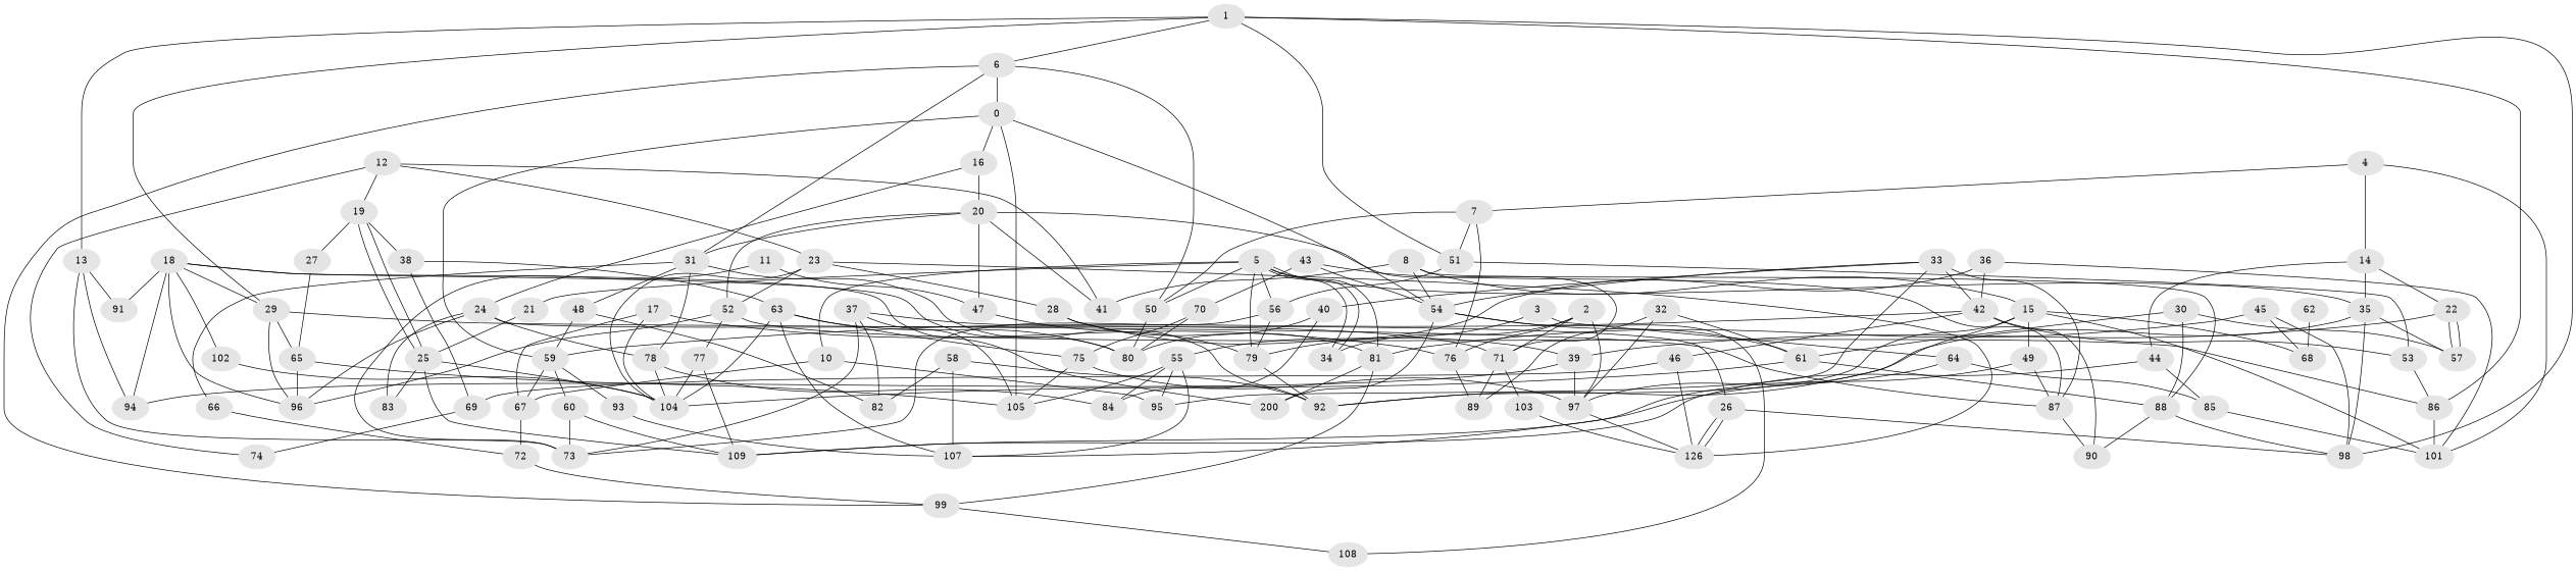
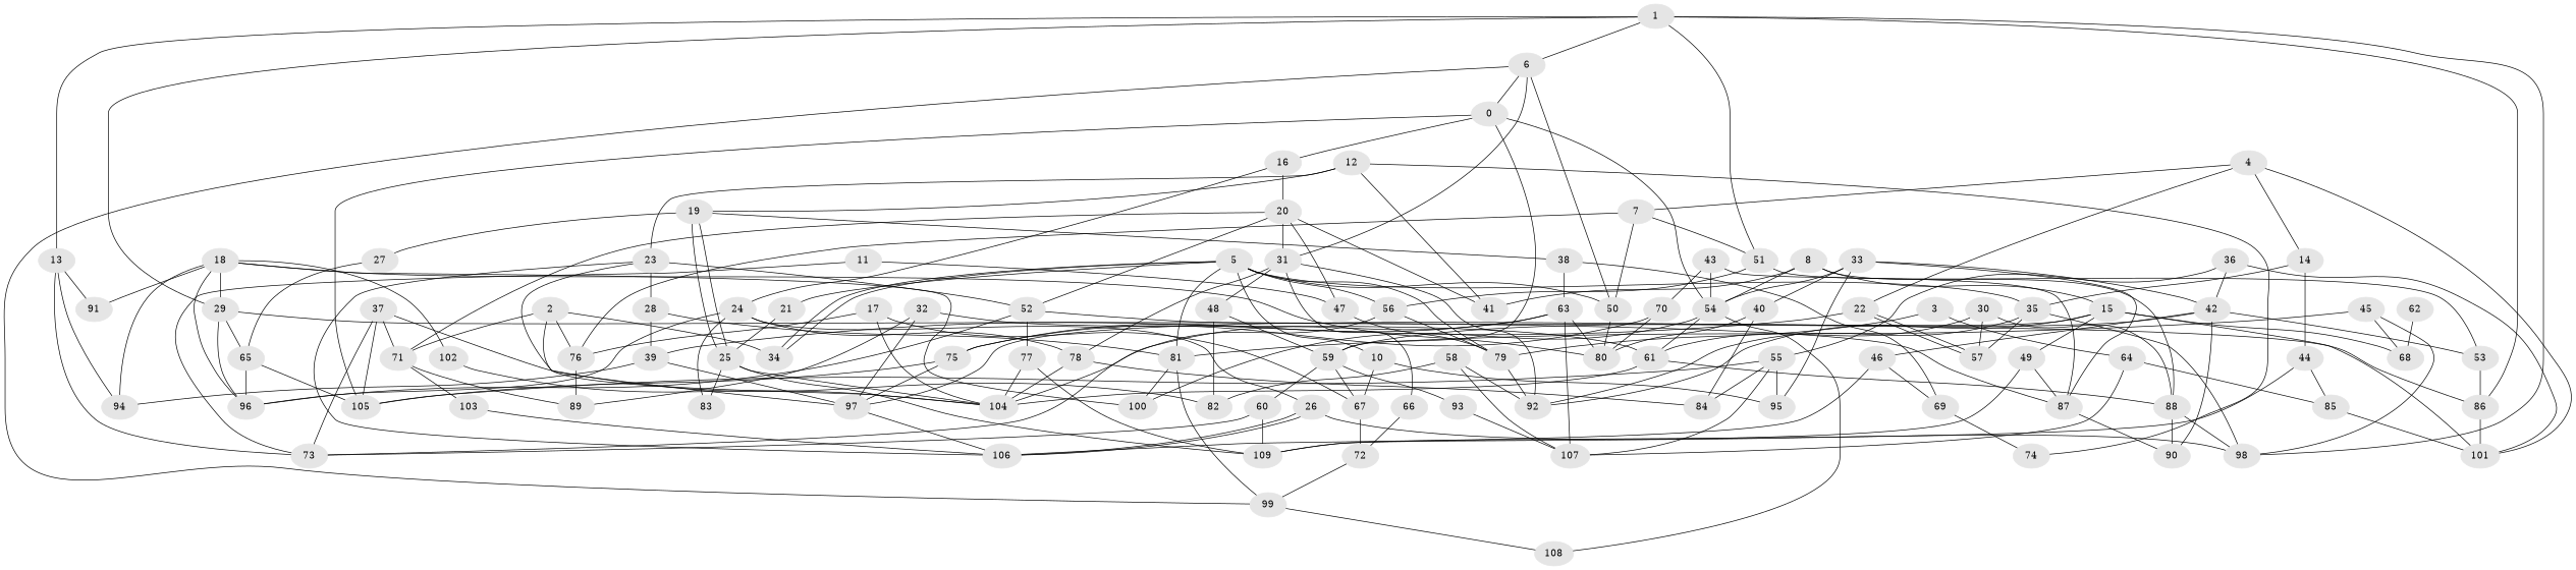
  graph {
    node [color=gray90 style=filled]
    1
    6
    13
    29
    51
    86
    98
    50
    n9 [label=0]
    31
    99
    73
    91
    94
    96
    65
    87
    56
    53
    101
    2
    34
    71
    76
    97
    89
    103
-   106 [label=126]
+   106
    3
    64
    79
    85
    107
    92
    4
    7
    14
    35
    22
    44
    5
    10
    21
    81
    67
    95
    25
    57
    80
-   100 [label=200]
+   100
    54
    16
    59
    105
    78
    48
    66
    108
    8
    15
    41
    88
    49
    68
    61
    90
    20
    24
    60
    93
    72
    11
    47
    12
    19
    23
    74
    27
    38
    104
    52
    28
    39
    109
    26
    83
    17
    18
    102
    63
    69
    77
    84
    30
    82
    32
    33
    40
    42
    46
    36
    55
    37
    75
    43
    70
    45
    58
    62
    1 -- 6
    1 -- 13
    1 -- 29
    1 -- 51
    1 -- 86
    1 -- 98
    6 -- 50
    6 -- n9
    6 -- 31
    6 -- 99
    13 -- 73
    13 -- 91
    13 -- 94
    29 -- 96
    29 -- 65
    29 -- 87
    51 -- 56
    51 -- 53
    86 -- 101
    50 -- 80
    n9 -- 54
    n9 -- 16
    n9 -- 59
    n9 -- 105
    31 -- 92
    31 -- 78
    31 -- 48
    31 -- 66
    99 -- 108
    65 -- 96
    65 -- 105
    87 -- 90
    56 -- 73
    56 -- 79
    53 -- 86
    2 -- 34
    2 -- 71
    2 -- 76
    2 -- 97
    71 -- 89
    71 -- 103
    76 -- 89
    97 -- 106
    103 -- 106
    3 -- 64
    3 -- 79
    64 -- 85
    64 -- 107
    79 -- 92
    85 -- 101
    4 -- 101
    4 -- 7
    4 -- 14
    7 -- 51
    7 -- 50
    7 -- 76
    14 -- 35
-   14 -- 22
+   4 -- 22
    14 -- 44
    35 -- 98
    35 -- 92
    35 -- 57
    22 -- 57
    22 -- 57
    22 -- 39
    44 -- 85
    44 -- 109
    5 -- 50
    5 -- 56
    5 -- 34
    5 -- 34
    5 -- 79
    5 -- 35
    5 -- 10
    5 -- 21
    5 -- 81
    10 -- 67
    10 -- 95
    21 -- 25
    81 -- 99
    81 -- 100
    67 -- 72
    25 -- 104
    25 -- 109
    25 -- 83
    54 -- 100
    54 -- 108
    54 -- 61
    16 -- 20
    16 -- 24
    59 -- 67
    59 -- 60
    59 -- 93
    78 -- 104
    78 -- 84
    48 -- 59
    48 -- 82
    66 -- 72
    8 -- 54
    8 -- 15
    8 -- 41
    8 -- 88
    15 -- 101
    15 -- 97
    15 -- 92
    15 -- 49
    15 -- 68
    88 -- 98
    88 -- 90
    49 -- 87
    49 -- 109
    61 -- 88
    61 -- 104
    20 -- 31
    20 -- 71
    20 -- 41
    20 -- 47
    20 -- 52
    24 -- 96
    24 -- 78
    24 -- 26
    24 -- 83
    60 -- 73
    60 -- 109
    93 -- 107
    72 -- 99
    11 -- 73
    11 -- 47
    47 -- 79
    12 -- 41
    12 -- 19
    12 -- 23
    12 -- 74
    19 -- 25
    19 -- 25
    19 -- 27
    19 -- 38
    23 -- 106
    23 -- 104
    23 -- 52
    23 -- 28
    27 -- 65
    38 -- 63
    38 -- 69
    52 -- 86
    52 -- 96
    52 -- 77
    28 -- 81
    28 -- 39
    39 -- 94
    39 -- 97
    26 -- 98
    26 -- 106
    26 -- 106
    17 -- 76
    17 -- 67
    17 -- 104
    18 -- 29
    18 -- 91
    18 -- 94
    18 -- 96
    18 -- 80
    18 -- 100
    18 -- 102
    102 -- 104
    63 -- 107
    63 -- 80
    63 -- 104
    63 -- 75
    69 -- 74
    77 -- 104
    77 -- 109
    30 -- 57
    30 -- 88
    30 -- 61
    32 -- 97
    32 -- 89
    32 -- 61
    33 -- 87
    33 -- 95
    33 -- 54
    33 -- 40
    33 -- 42
    40 -- 80
    40 -- 84
    42 -- 53
    42 -- 59
    42 -- 90
    42 -- 46
    46 -- 106
    46 -- 69
    36 -- 101
    36 -- 42
    36 -- 55
    55 -- 107
    55 -- 95
    55 -- 105
    55 -- 84
    37 -- 73
    37 -- 71
    37 -- 105
    37 -- 82
    75 -- 97
    75 -- 105
    43 -- 87
    43 -- 54
    43 -- 70
    70 -- 80
    70 -- 75
    45 -- 98
    45 -- 81
    45 -- 68
    58 -- 107
    58 -- 92
    58 -- 82
    62 -- 68
  }
